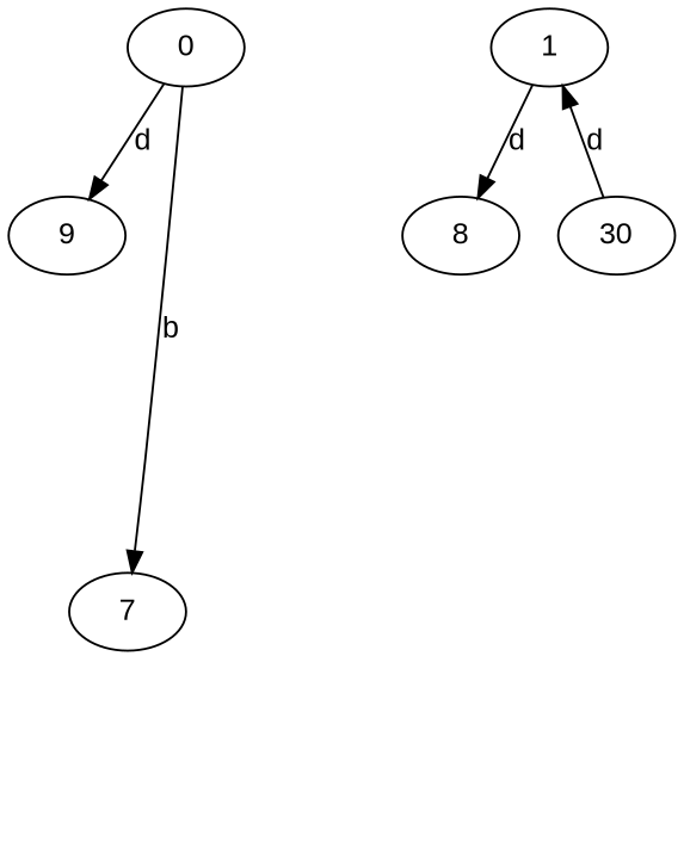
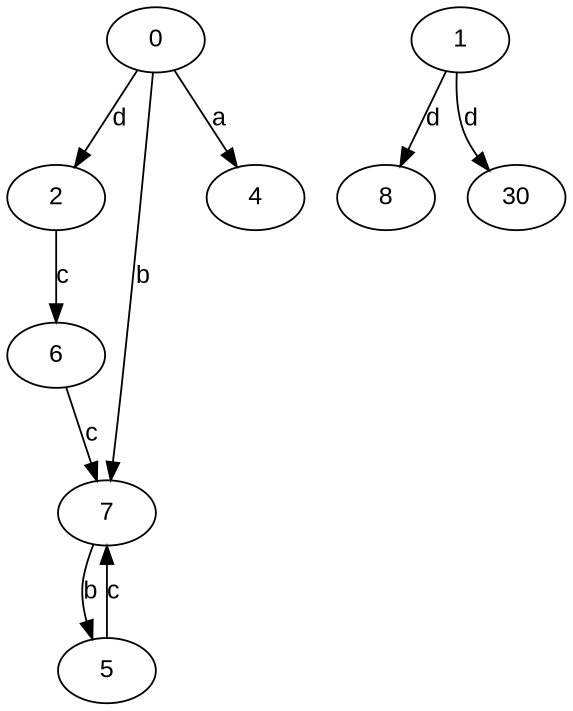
  strict digraph {
    fontname="Liberation Sans"
    node [fontname="Liberation Sans"]
    edge [fontname="Liberation Sans"]
-   2 [label=9]
+   2
+   6
    7
+   5
    0
+   4
    1
    8
    n9 [label=30]
+   2 -> 6 [label=c]
+   6 -> 7 [label=c]
+   7 -> 5 [label=b]
+   5 -> 7 [label=c]
    0 -> 2 [label=d]
    0 -> 7 [label=b]
+   0 -> 4 [label=a]
    1 -> 8 [label=d]
-   n9 -> 1 [label=d]
+   1 -> n9 [label=d]
  }
